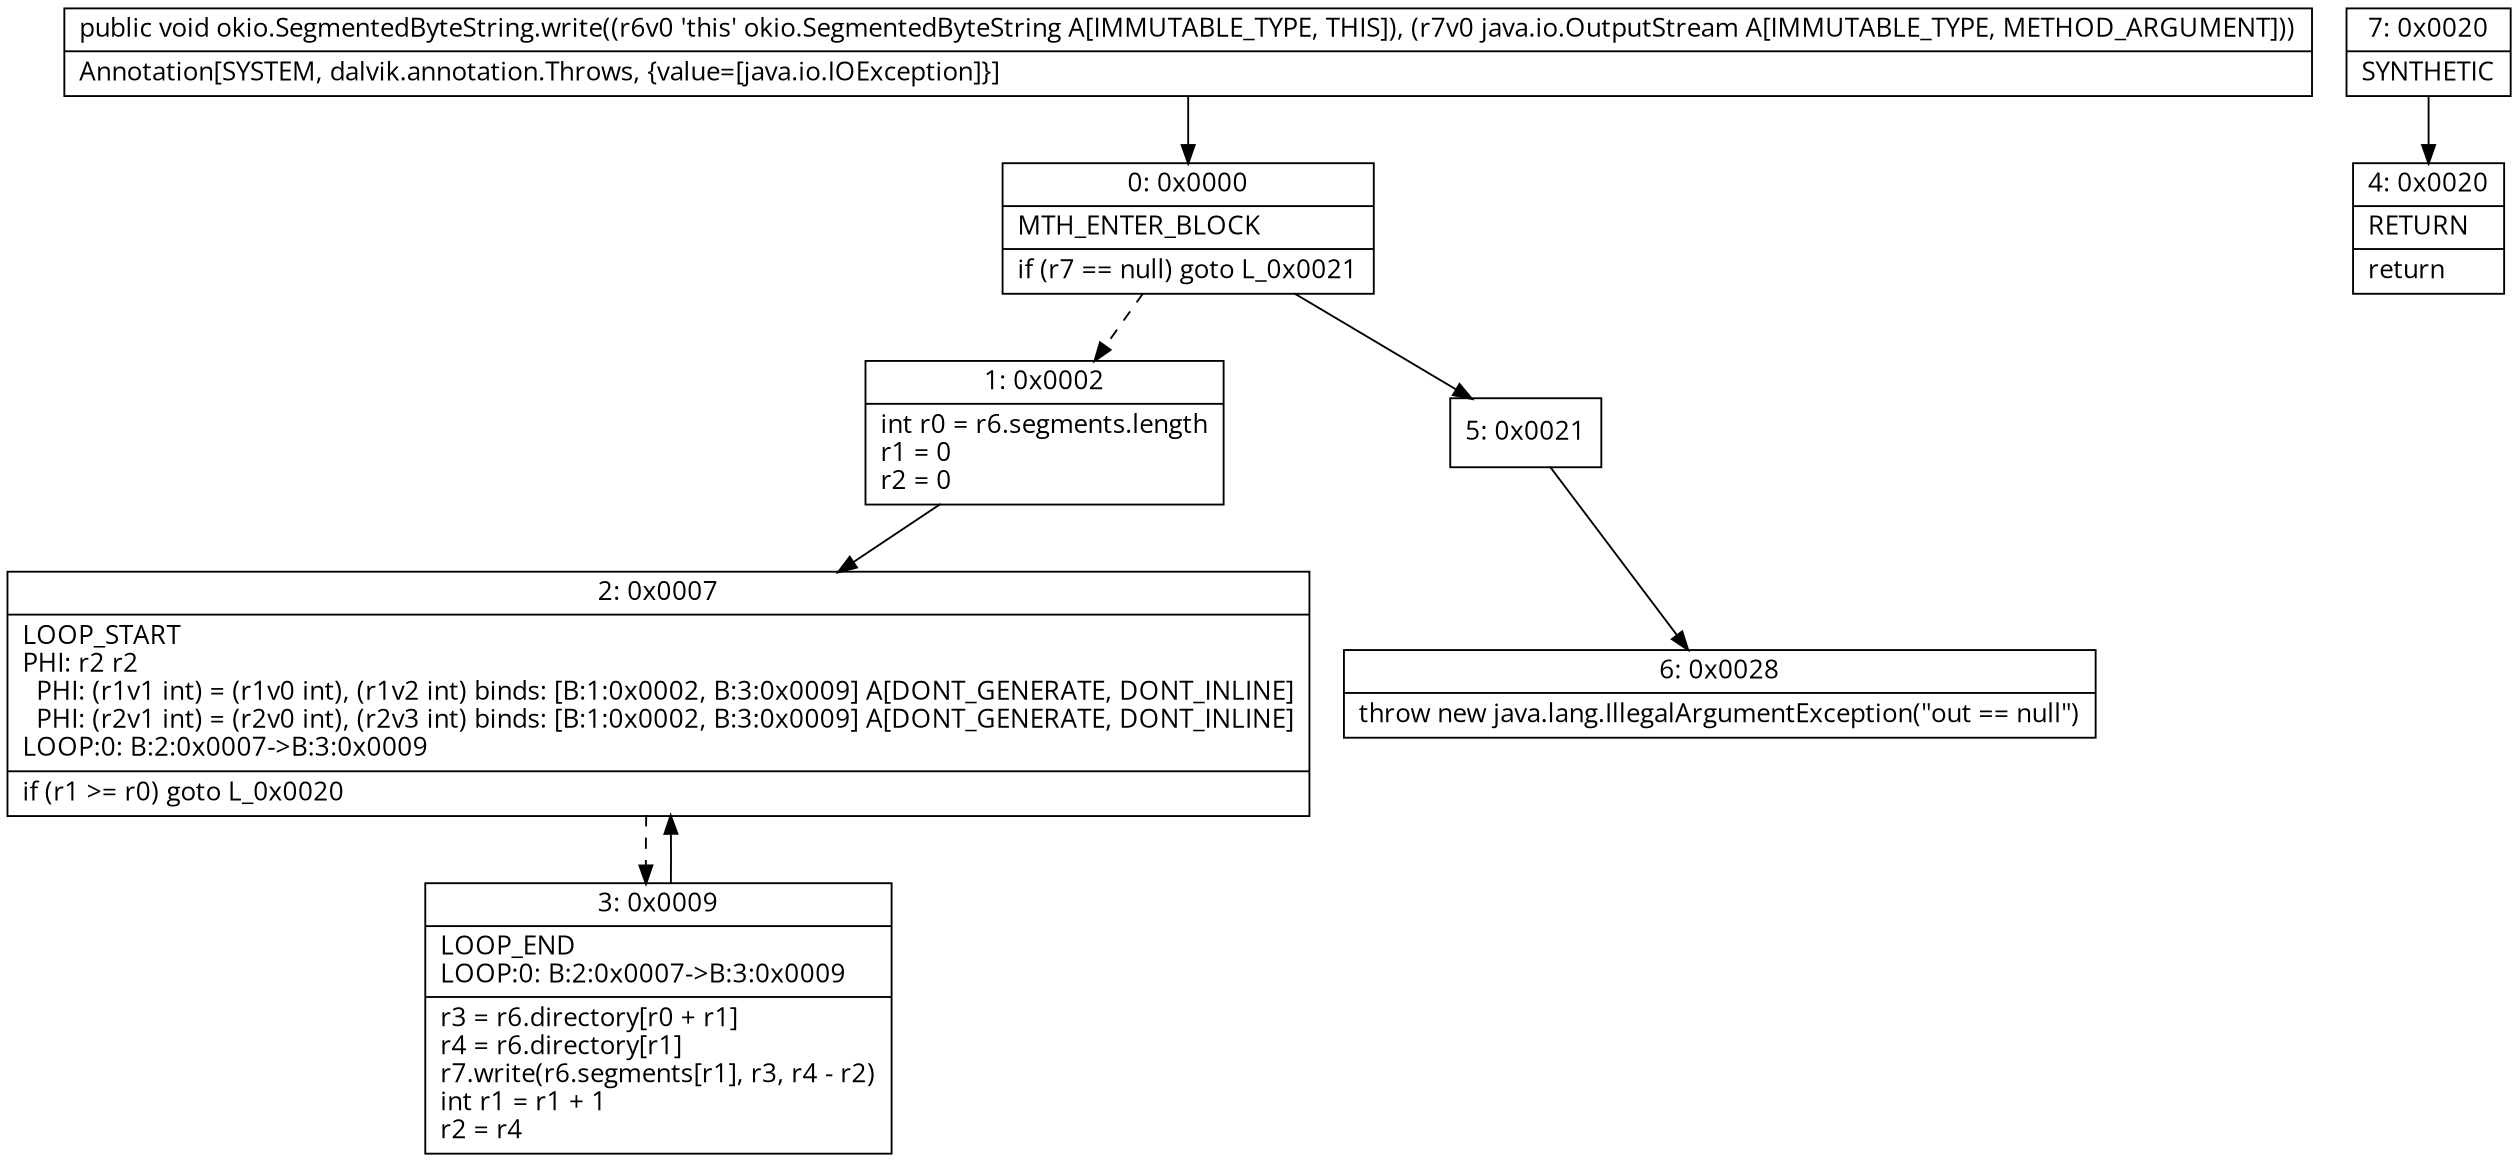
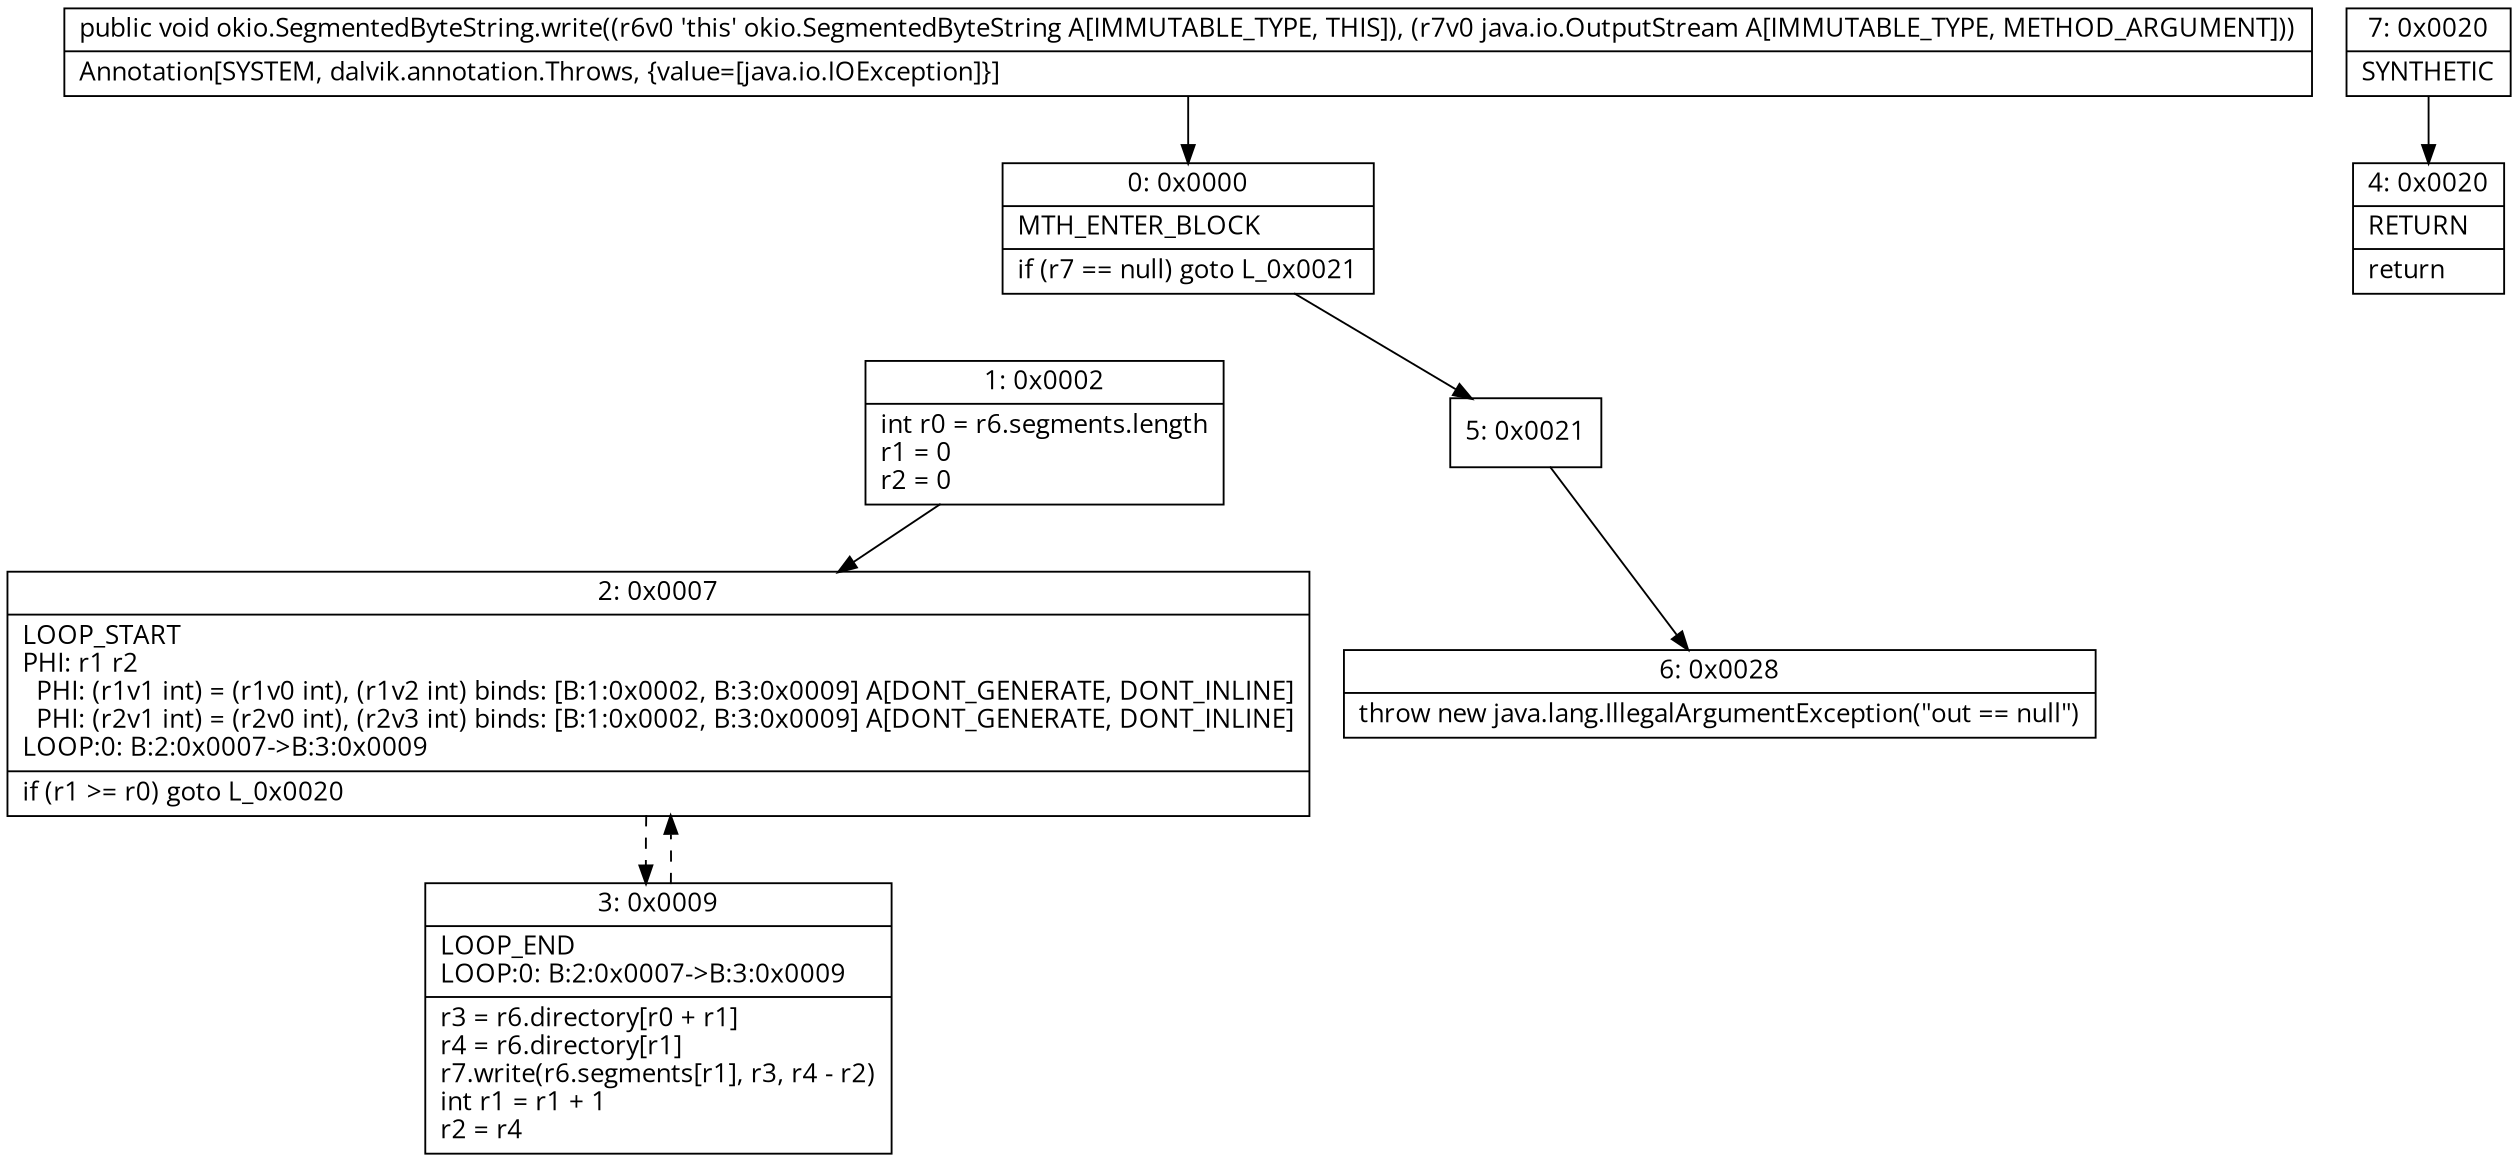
  digraph {
    fontname="Open Sans"
    node [fontname="Open Sans" shape=record]
    edge [fontname="Open Sans"]
    n1 [label="{0\:\ 0x0000|MTH_ENTER_BLOCK\l|if (r7 == null) goto L_0x0021\l}"]
    n2 [label="{1\:\ 0x0002|int r0 = r6.segments.length\lr1 = 0\lr2 = 0\l}"]
    n3 [label="{5\:\ 0x0021}"]
-   n4 [label="{2\:\ 0x0007|LOOP_START\lPHI: r2 r2 \l  PHI: (r1v1 int) = (r1v0 int), (r1v2 int) binds: [B:1:0x0002, B:3:0x0009] A[DONT_GENERATE, DONT_INLINE]\l  PHI: (r2v1 int) = (r2v0 int), (r2v3 int) binds: [B:1:0x0002, B:3:0x0009] A[DONT_GENERATE, DONT_INLINE]\lLOOP:0: B:2:0x0007\-\>B:3:0x0009\l|if (r1 \>= r0) goto L_0x0020\l}"]
+   n4 [label="{2\:\ 0x0007|LOOP_START\lPHI: r1 r2 \l  PHI: (r1v1 int) = (r1v0 int), (r1v2 int) binds: [B:1:0x0002, B:3:0x0009] A[DONT_GENERATE, DONT_INLINE]\l  PHI: (r2v1 int) = (r2v0 int), (r2v3 int) binds: [B:1:0x0002, B:3:0x0009] A[DONT_GENERATE, DONT_INLINE]\lLOOP:0: B:2:0x0007\-\>B:3:0x0009\l|if (r1 \>= r0) goto L_0x0020\l}"]
    n5 [label="{6\:\ 0x0028|throw new java.lang.IllegalArgumentException(\"out == null\")\l}"]
    n6 [label="{3\:\ 0x0009|LOOP_END\lLOOP:0: B:2:0x0007\-\>B:3:0x0009\l|r3 = r6.directory[r0 + r1]\lr4 = r6.directory[r1]\lr7.write(r6.segments[r1], r3, r4 \- r2)\lint r1 = r1 + 1\lr2 = r4\l}"]
    n7 [label="{7\:\ 0x0020|SYNTHETIC\l}"]
    n8 [label="{4\:\ 0x0020|RETURN\l|return\l}"]
    n9 [label="{public void okio.SegmentedByteString.write((r6v0 'this' okio.SegmentedByteString A[IMMUTABLE_TYPE, THIS]), (r7v0 java.io.OutputStream A[IMMUTABLE_TYPE, METHOD_ARGUMENT]))  | Annotation[SYSTEM, dalvik.annotation.Throws, \{value=[java.io.IOException]\}]\l}"]
-   n1 -> n2 [style=dashed]
    n1 -> n3
    n2 -> n4
    n3 -> n5
    n4 -> n6 [style=dashed]
-   n6 -> n4
+   n6 -> n4 [style=dashed]
    n7 -> n8
    n9 -> n1
  }
